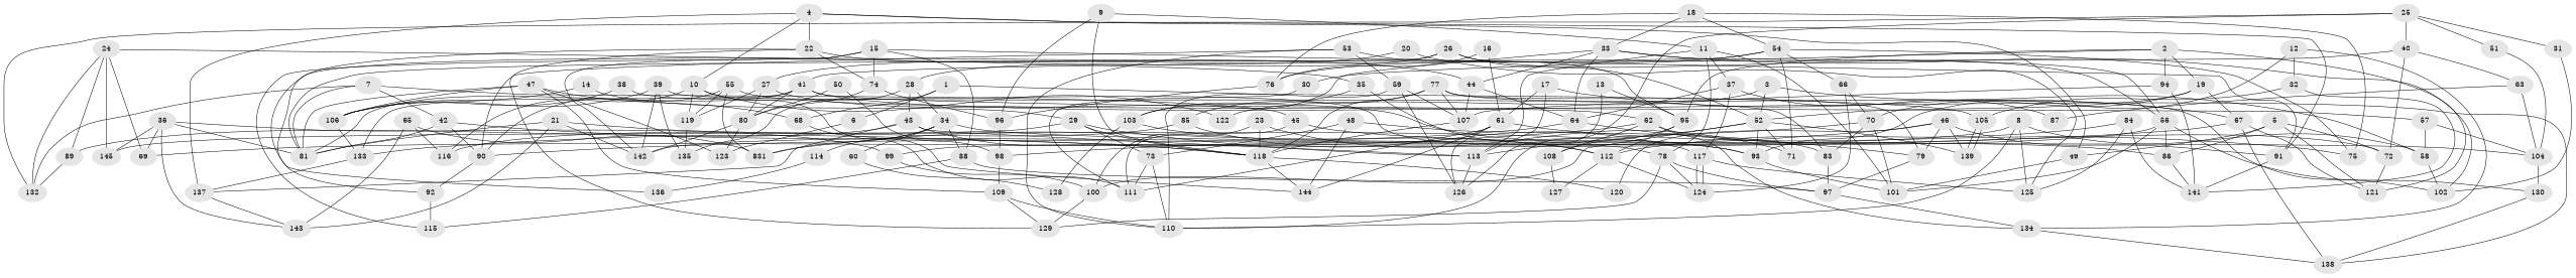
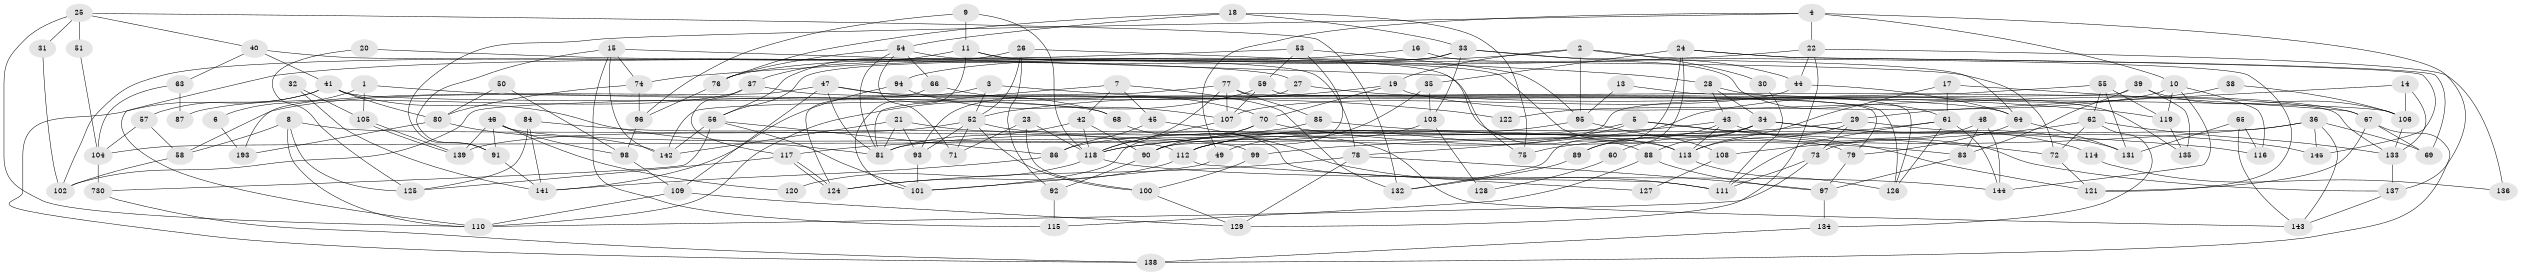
  graph {
    node [color=gray90 style=filled]
    1
    6
    68
    105
-   123
+   123 [label=193]
    111
    72
    121
    139
    2
    19
    30
    94
    95
    52
    67
    70
    141
    107
    112
    108
    3
    58
    122
    113
    93
    71
    100
    102
    4
    10
    22
    49
    91
    137
    116
    119
    144
    74
    44
    129
    136
    101
    143
    5
    86
    7
    42
    45
    81
    132
    118
    90
    8
    99
    110
    125
    9
    11
    96
    37
    78
    98
    120
    135
    64
    87
    117
    124
    97
    126
-   12
    32
    134
    138
    13
    14
    29
    133
    106
    n81 [label=145]
    73
    15
    88
    115
    142
    80
    16
    61
    76
    75
    17
    69
    18
    33
    54
    56
    103
    66
    83
    20
    27
    21
    23
    24
    35
    89
    25
    31
    40
    51
    41
    63
    104
    26
    28
    92
    34
    43
-   130
+   130 [label=730]
    60
    114
-   131 [label=831]
+   131
    79
    128
    127
    36
    38
    39
    57
    46
    109
    47
    48
    50
    53
    59
    55
    62
    65
    77
    85
    84
    1 -- 6
    1 -- 68
    1 -- 105
    6 -- 123
    68 -- 111
    105 -- 139
    105 -- 139
    72 -- 121
    2 -- 121
    2 -- 19
    2 -- 30
    2 -- 94
    2 -- 95
    19 -- 52
    19 -- 67
    19 -- 70
    30 -- 111
    94 -- 141
    94 -- 107
    95 -- 112
    95 -- 108
    52 -- 139
    52 -- 113
    52 -- 93
    52 -- 71
    52 -- 100
    67 -- 121
    67 -- 138
    67 -- 69
    70 -- 101
    70 -- 90
    70 -- 83
    107 -- 118
    112 -- 124
    112 -- 127
    108 -- 127
    3 -- 52
    3 -- 58
    3 -- 122
    58 -- 102
    113 -- 126
    93 -- 101
    100 -- 129
    4 -- 10
    4 -- 22
    4 -- 49
    4 -- 91
    4 -- 137
    10 -- 122
    10 -- 116
    10 -- 119
    10 -- 144
    22 -- 74
    22 -- 44
    22 -- 129
    22 -- 136
    49 -- 101
    91 -- 141
    137 -- 143
    119 -- 135
    74 -- 96
    74 -- 80
    44 -- 107
    44 -- 64
    5 -- 72
    5 -- 121
    5 -- 49
    5 -- 86
    86 -- 141
    7 -- 42
    7 -- 45
    7 -- 81
    7 -- 132
    42 -- 81
    42 -- 118
    42 -- 90
    45 -- 111
    45 -- 86
    118 -- 144
    118 -- 120
    90 -- 92
    8 -- 58
    8 -- 99
    8 -- 110
    8 -- 125
    99 -- 100
    9 -- 118
    9 -- 11
    9 -- 96
    11 -- 113
    11 -- 101
    11 -- 37
    11 -- 78
    96 -- 98
    37 -- 64
    37 -- 87
    37 -- 117
    78 -- 129
    78 -- 124
    78 -- 97
    98 -- 109
    64 -- 131
    64 -- 79
    117 -- 125
    117 -- 124
    117 -- 124
    97 -- 134
-   12 -- 93
-   12 -- 32
-   12 -- 134
    32 -- 105
    32 -- 141
    134 -- 138
    13 -- 95
    13 -- 126
    14 -- 29
+   14 -- 133
    14 -- 106
    29 -- 113
    29 -- 118
    29 -- n81
    29 -- 73
    133 -- 137
    106 -- 133
    73 -- 111
    73 -- 110
    15 -- 91
    15 -- 74
    15 -- 88
    15 -- 115
    15 -- 142
    88 -- 97
    88 -- 115
    80 -- 123
    80 -- 142
    16 -- 61
    16 -- 76
    61 -- 111
    61 -- 144
    61 -- 126
    61 -- 75
    76 -- 96
    17 -- 67
    17 -- 113
    17 -- 61
    18 -- 76
    18 -- 75
    18 -- 33
    18 -- 54
    33 -- 102
    33 -- 44
    33 -- 64
    33 -- 56
    33 -- 103
    54 -- 71
    54 -- 81
    54 -- 76
    54 -- 75
    54 -- 66
    56 -- 101
    56 -- 86
    56 -- 142
    56 -- 130
    103 -- 112
    103 -- 128
    66 -- 70
    66 -- 124
    83 -- 97
    20 -- 125
    20 -- 27
    27 -- 93
    27 -- 119
-   27 -- 80
    21 -- 93
    21 -- 143
    21 -- 81
    21 -- 142
    23 -- 71
    23 -- 100
    23 -- 118
    24 -- 132
    24 -- n81
    24 -- 69
    24 -- 35
    24 -- 89
    35 -- 112
    35 -- 103
    89 -- 132
    25 -- 132
    25 -- 110
    25 -- 31
    25 -- 40
    25 -- 51
    31 -- 102
    40 -- 72
    40 -- 41
    40 -- 63
    51 -- 104
    41 -- 81
    41 -- 138
    41 -- 133
    41 -- 80
    41 -- 57
    63 -- 87
    63 -- 104
    104 -- 130
    26 -- 52
    26 -- 56
    26 -- 28
    26 -- 92
    28 -- 135
    28 -- 34
    28 -- 43
    92 -- 115
    34 -- 88
    34 -- 104
    34 -- 60
    34 -- 114
    34 -- 131
    43 -- 113
    43 -- 137
    43 -- 118
    43 -- 89
    130 -- 138
    60 -- 128
    114 -- 136
    79 -- 97
    36 -- 143
    36 -- 81
    36 -- 99
    36 -- n81
    36 -- 69
    38 -- 78
    38 -- 106
    39 -- 135
    39 -- 106
    39 -- 142
    39 -- 83
    57 -- 58
    57 -- 104
    46 -- 139
    46 -- 91
    46 -- 98
    46 -- 120
    46 -- 79
    109 -- 129
    109 -- 110
    47 -- 68
    47 -- 123
    47 -- 81
    47 -- 106
    47 -- 109
    48 -- 144
    48 -- 73
    48 -- 83
    50 -- 98
    50 -- 80
    53 -- 95
    53 -- 90
    53 -- 110
    53 -- 59
    59 -- 107
    59 -- 110
    59 -- 126
    55 -- 119
    55 -- 90
    55 -- 131
    55 -- 62
    62 -- 72
    62 -- 108
    62 -- 134
    62 -- 133
    65 -- 116
    65 -- 143
    65 -- 131
    77 -- 107
    77 -- 102
    77 -- 118
    77 -- 79
    77 -- 85
    85 -- 116
    85 -- 117
    84 -- 141
    84 -- 112
    84 -- 125
  }
